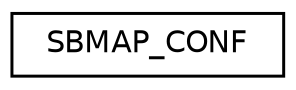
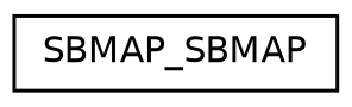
  digraph {
    rankdir=LR
-   n1 [color=black fillcolor=white fontname=Helvetica fontsize=10 height=0.2 label=SBMAP_CONF shape=record style=filled width=0.4]
+   n1 [color=black fillcolor=white fontname=Helvetica fontsize=10 height=0.2 label=SBMAP_SBMAP shape=record style=filled width=0.4]
  }
